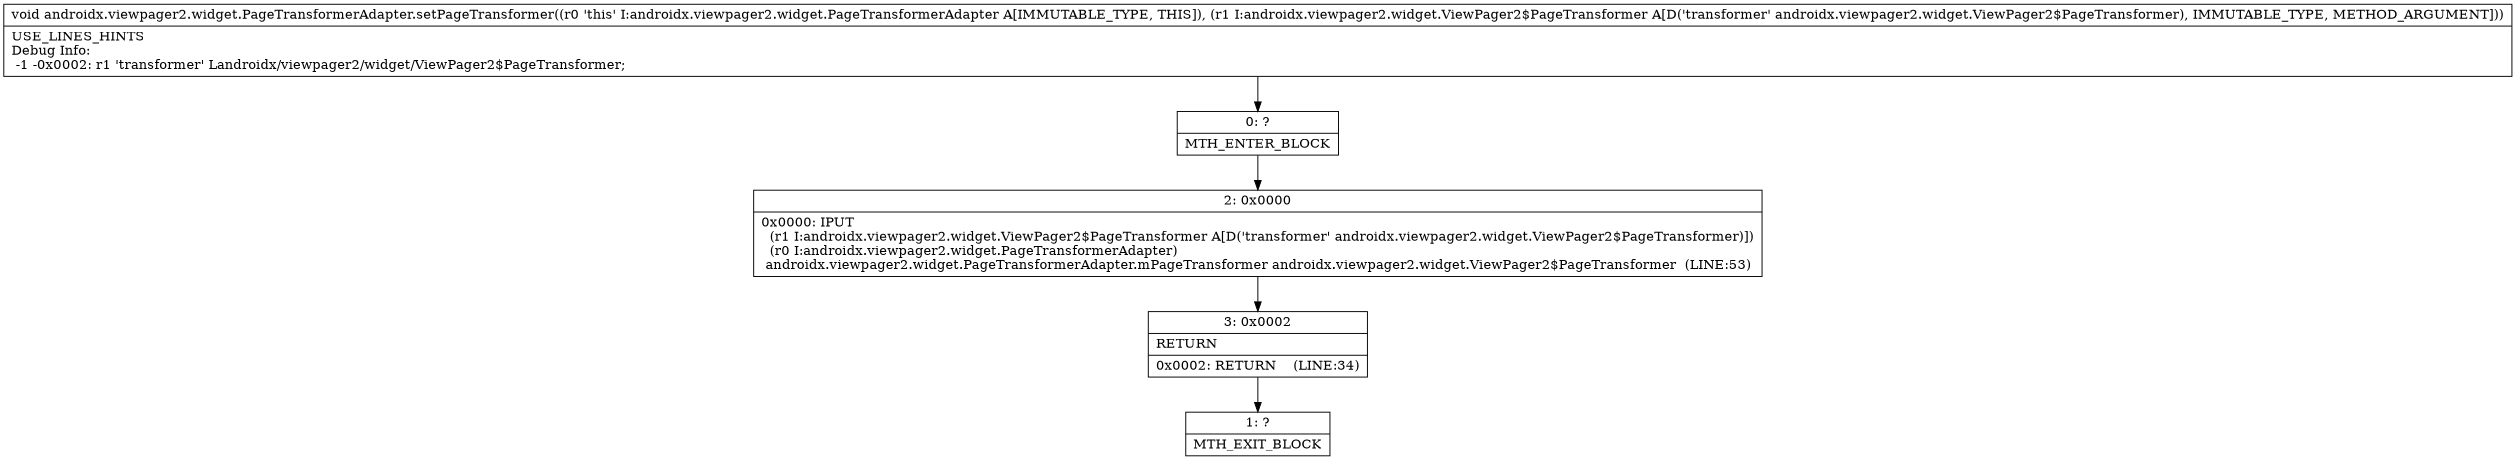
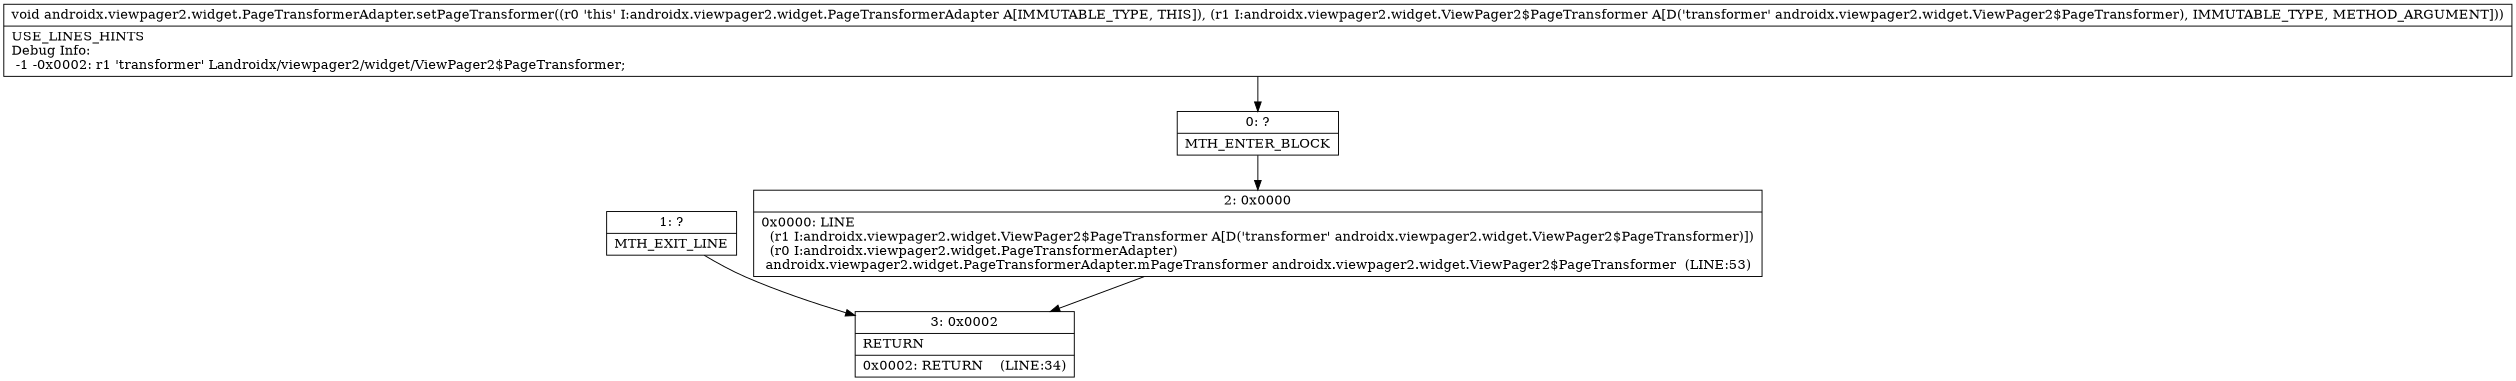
  digraph {
    node [shape=record]
    n1 [label="{0\:\ ?|MTH_ENTER_BLOCK\l}"]
-   n2 [label="{2\:\ 0x0000|0x0000: IPUT  \l  (r1 I:androidx.viewpager2.widget.ViewPager2$PageTransformer A[D('transformer' androidx.viewpager2.widget.ViewPager2$PageTransformer)])\l  (r0 I:androidx.viewpager2.widget.PageTransformerAdapter)\l androidx.viewpager2.widget.PageTransformerAdapter.mPageTransformer androidx.viewpager2.widget.ViewPager2$PageTransformer  (LINE:53)\l}"]
+   n2 [label="{2\:\ 0x0000|0x0000: LINE  \l  (r1 I:androidx.viewpager2.widget.ViewPager2$PageTransformer A[D('transformer' androidx.viewpager2.widget.ViewPager2$PageTransformer)])\l  (r0 I:androidx.viewpager2.widget.PageTransformerAdapter)\l androidx.viewpager2.widget.PageTransformerAdapter.mPageTransformer androidx.viewpager2.widget.ViewPager2$PageTransformer  (LINE:53)\l}"]
    n3 [label="{3\:\ 0x0002|RETURN\l|0x0002: RETURN    (LINE:34)\l}"]
-   n4 [label="{1\:\ ?|MTH_EXIT_BLOCK\l}"]
+   n4 [label="{1\:\ ?|MTH_EXIT_LINE\l}"]
    n5 [label="{void androidx.viewpager2.widget.PageTransformerAdapter.setPageTransformer((r0 'this' I:androidx.viewpager2.widget.PageTransformerAdapter A[IMMUTABLE_TYPE, THIS]), (r1 I:androidx.viewpager2.widget.ViewPager2$PageTransformer A[D('transformer' androidx.viewpager2.widget.ViewPager2$PageTransformer), IMMUTABLE_TYPE, METHOD_ARGUMENT]))  | USE_LINES_HINTS\lDebug Info:\l  \-1 \-0x0002: r1 'transformer' Landroidx\/viewpager2\/widget\/ViewPager2$PageTransformer;\l}"]
    n1 -> n2
    n2 -> n3
-   n3 -> n4
+   n4 -> n3
    n5 -> n1
  }
